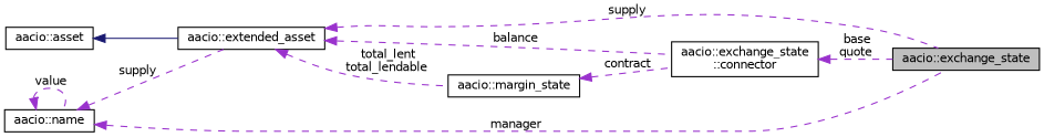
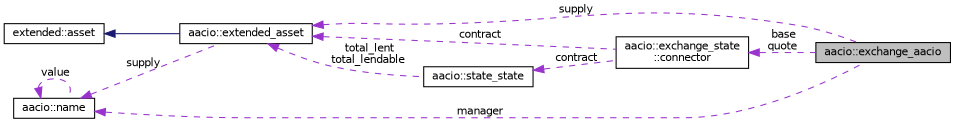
  digraph {
    rankdir=LR
    node [color=black fillcolor=white fontname=Helvetica fontsize=10 shape=record style=filled]
    edge [color=darkorchid3 dir=back fontname=Helvetica fontsize=10 labelfontname=Helvetica labelfontsize=10 style=dashed]
-   n1 [fillcolor=grey75 fontcolor=black height=0.2 label="aacio::exchange_state" width=0.4]
+   n1 [fillcolor=grey75 fontcolor=black height=0.2 label="aacio::exchange_aacio" width=0.4]
    n2 [height=0.2 label="aacio::exchange_state\l::connector" width=0.4]
    n3 [height=0.2 label="aacio::extended_asset" width=0.4]
-   n4 [height=0.2 label="aacio::margin_state" width=0.4]
-   n5 [height=0.2 label="aacio::asset" width=0.4]
+   n4 [height=0.2 label="aacio::state_state" width=0.4]
+   n5 [height=0.2 label="extended::asset" width=0.4]
    n6 [height=0.2 label="aacio::name" width=0.4]
    n2 -> n1 [label=" base\nquote"]
    n3 -> n1 [label=" supply"]
-   n3 -> n2 [label=" balance"]
+   n3 -> n2 [label=" contract"]
    n3 -> n4 [label=" total_lent\ntotal_lendable"]
    n4 -> n2 [label=" contract"]
    n5 -> n3 [color=midnightblue style=solid]
    n6 -> n1 [label=" manager"]
    n6 -> n3 [label=" supply"]
    n6 -> n6 [label=" value"]
  }
